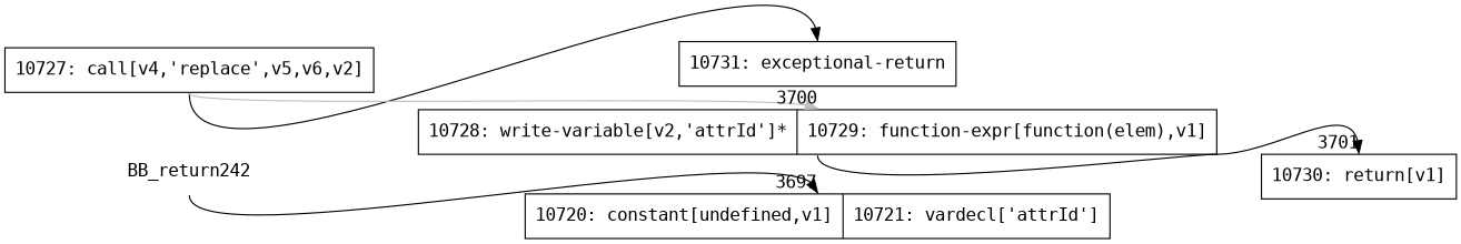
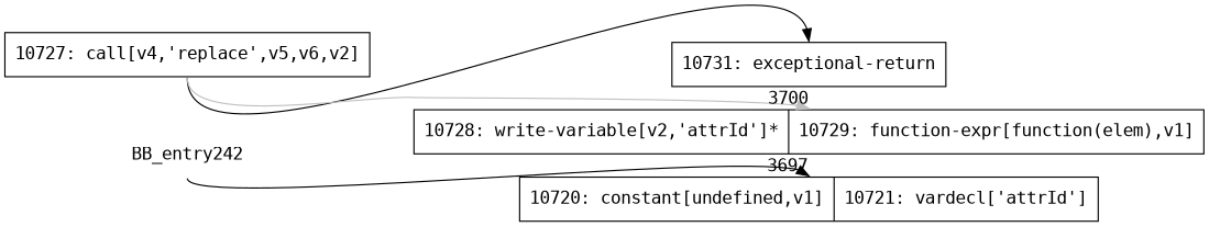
  digraph {
    fontname="DejaVu Sans Mono"
    rankdir=LR
    node [fontname="DejaVu Sans Mono" shape=record]
    edge [fontname="DejaVu Sans Mono" headport=n tailport=s]
-   BB_entry242 [shape=none label=BB_return242]
+   BB_entry242 [shape=none]
    n2 [label="{10720: constant[undefined,v1]|10721: vardecl['attrId']}"]
    n3 [label="{10727: call[v4,'replace',v5,v6,v2]}"]
    n4 [label="{10731: exceptional-return}"]
    n5 [label="{10728: write-variable[v2,'attrId']*|10729: function-expr[function(elem),v1]}"]
-   n6 [label="{10730: return[v1]}"]
    BB_entry242 -> n2 [headlabel="    3697"]
    n3 -> n4 [color=black]
    n3 -> n5 [color=gray headlabel="      3700"]
-   n5 -> n6 [headlabel="      3701"]
  }
